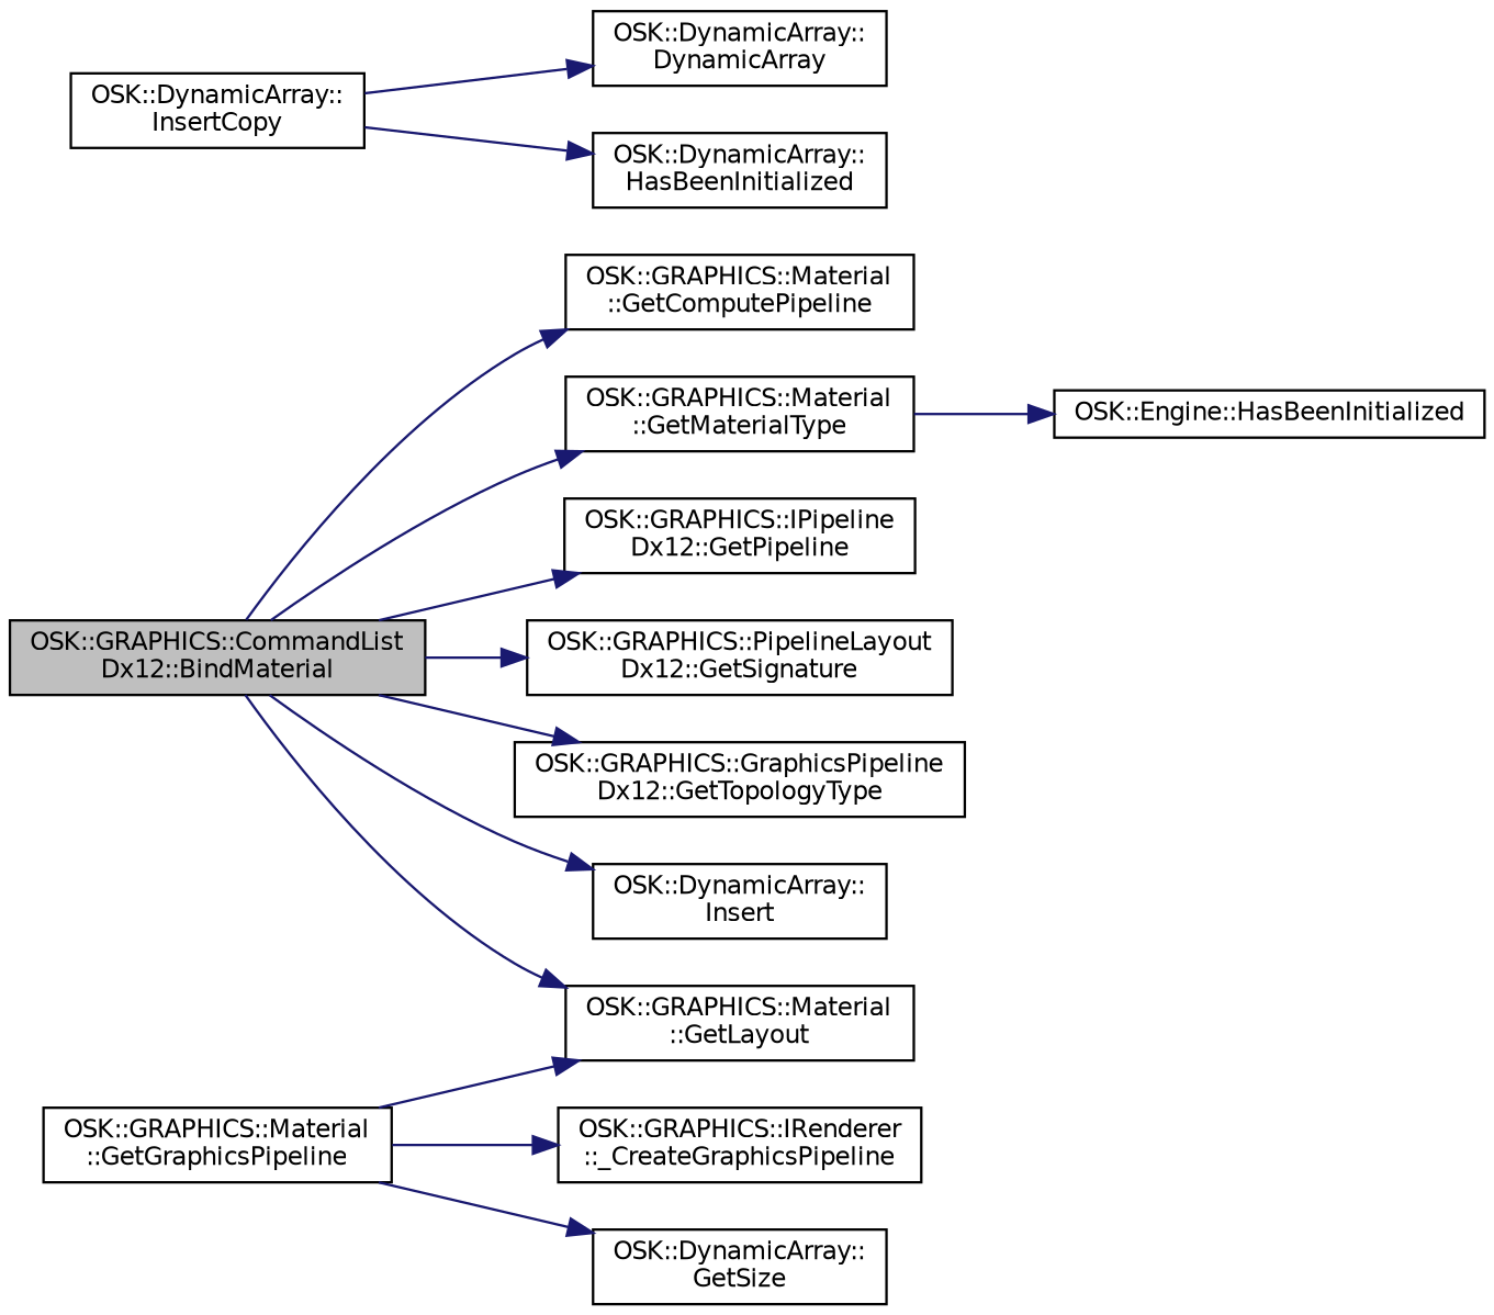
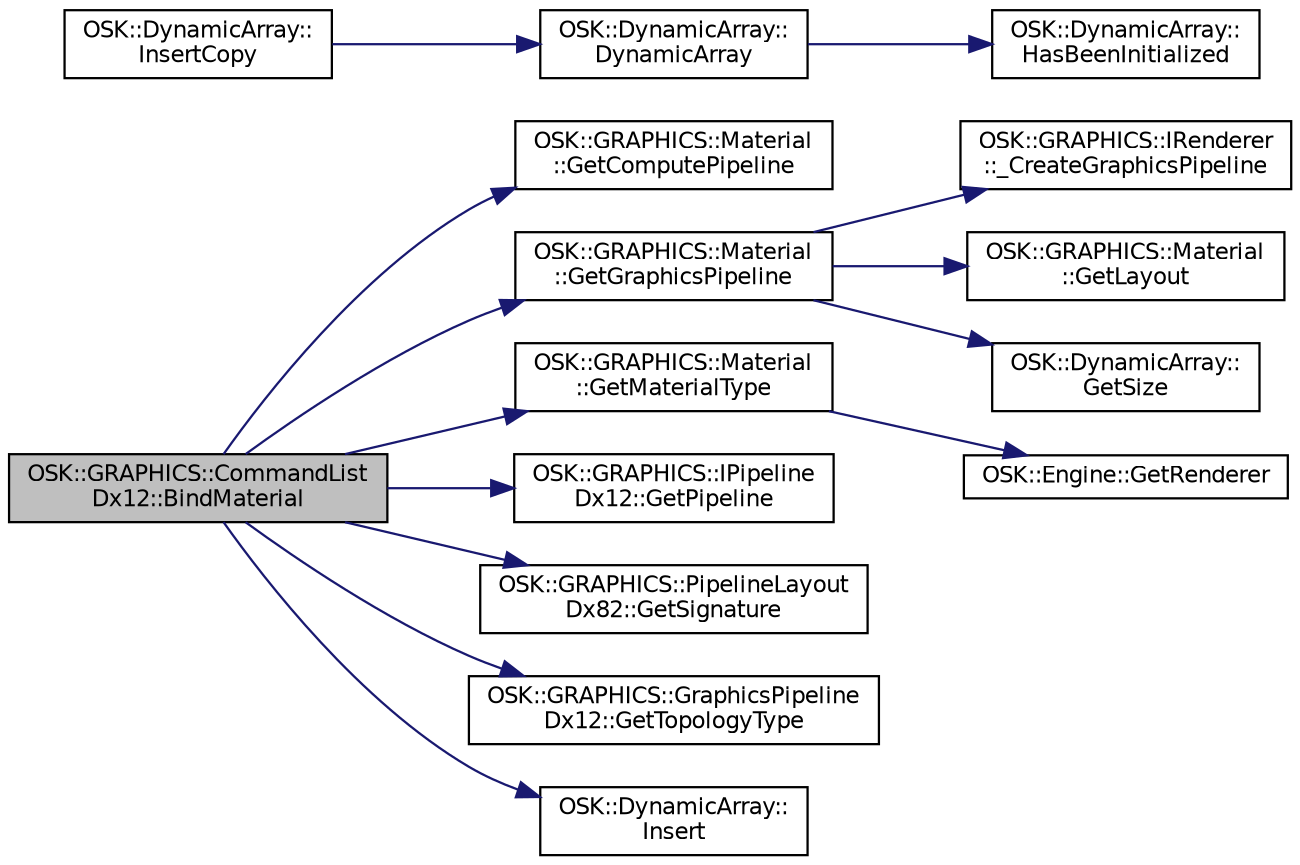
  digraph {
    rankdir=LR
    node [color=black fillcolor=white fontname=Helvetica fontsize=10 shape=record style=filled]
    edge [color=midnightblue fontname=Helvetica fontsize=10 labelfontname=Helvetica labelfontsize=10 style=solid]
    n1 [fillcolor=grey75 fontcolor=black height=0.2 label="OSK::GRAPHICS::CommandList\lDx12::BindMaterial" width=0.4]
    n2 [height=0.2 label="OSK::GRAPHICS::Material\l::GetComputePipeline" width=0.4]
    n3 [height=0.2 label="OSK::GRAPHICS::Material\l::GetGraphicsPipeline" width=0.4]
    n4 [height=0.2 label="OSK::GRAPHICS::Material\l::GetMaterialType" width=0.4]
    n5 [height=0.2 label="OSK::GRAPHICS::IPipeline\lDx12::GetPipeline" width=0.4]
-   n6 [height=0.2 label="OSK::GRAPHICS::PipelineLayout\lDx12::GetSignature" width=0.4]
+   n6 [height=0.2 label="OSK::GRAPHICS::PipelineLayout\lDx82::GetSignature" width=0.4]
    n7 [height=0.2 label="OSK::GRAPHICS::GraphicsPipeline\lDx12::GetTopologyType" width=0.4]
    n8 [height=0.2 label="OSK::DynamicArray::\lInsert" width=0.4]
    n9 [height=0.2 label="OSK::GRAPHICS::IRenderer\l::_CreateGraphicsPipeline" width=0.4]
    n10 [height=0.2 label="OSK::GRAPHICS::Material\l::GetLayout" width=0.4]
    n11 [height=0.2 label="OSK::DynamicArray::\lGetSize" width=0.4]
-   n12 [height=0.2 label="OSK::Engine::HasBeenInitialized" width=0.4]
+   n12 [height=0.2 label="OSK::Engine::GetRenderer" width=0.4]
    n13 [height=0.2 label="OSK::DynamicArray::\lInsertCopy" width=0.4]
    n14 [height=0.2 label="OSK::DynamicArray::\lDynamicArray" width=0.4]
    n15 [height=0.2 label="OSK::DynamicArray::\lHasBeenInitialized" width=0.4]
    n1 -> n2
-   n1 -> n10
+   n1 -> n3
    n1 -> n4
    n1 -> n5
    n1 -> n6
    n1 -> n7
    n1 -> n8
    n3 -> n9
    n3 -> n10
    n3 -> n11
    n4 -> n12
    n13 -> n14
-   n13 -> n15
+   n14 -> n15
  }
